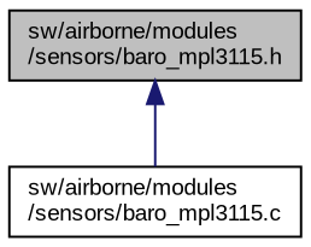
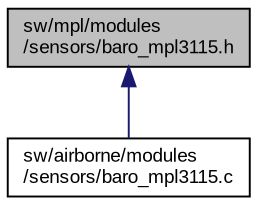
  digraph {
    fontname="Liberation Sans"
    node [color=black fontname="Liberation Sans" fontsize=10 shape=record style=filled]
-   n1 [fillcolor=grey75 fontcolor=black height=0.2 label="sw/airborne/modules\l/sensors/baro_mpl3115.h" width=0.4]
+   n1 [fillcolor=grey75 fontcolor=black height=0.2 label="sw/mpl/modules\l/sensors/baro_mpl3115.h" width=0.4]
    n2 [fillcolor=white height=0.2 label="sw/airborne/modules\l/sensors/baro_mpl3115.c" width=0.4]
    n1 -> n2 [color=midnightblue dir=back fontname="Liberation Sans" fontsize=10 labelfontname=FreeSans labelfontsize=10 style=solid]
  }
